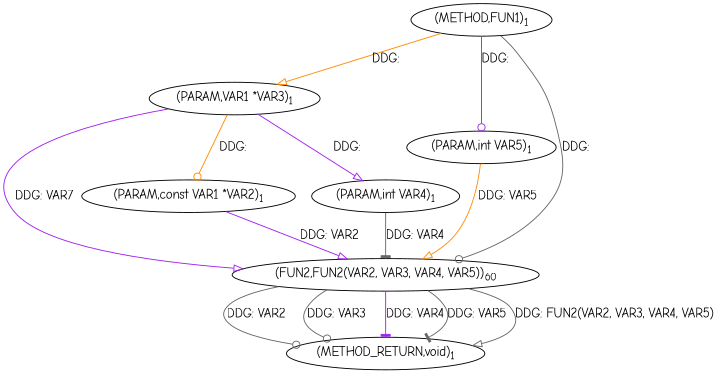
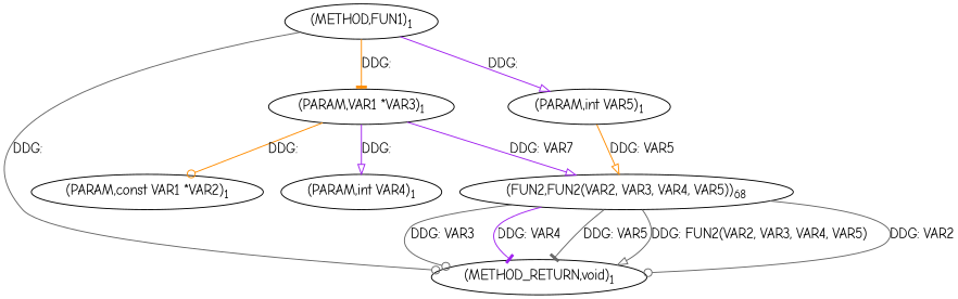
  digraph {
    fontname="Comic Neue"
    node [fontname="Comic Neue"]
    edge [arrowhead=odot color=gray40 fontname="Comic Neue"]
    n1 [label=<(METHOD,FUN1)<SUB>1</SUB>>]
    n2 [label=<(PARAM,VAR1 *VAR3)<SUB>1</SUB>>]
    n3 [label=<(PARAM,int VAR5)<SUB>1</SUB>>]
-   n4 [label=<(FUN2,FUN2(VAR2, VAR3, VAR4, VAR5))<SUB>60</SUB>>]
+   n4 [label=<(FUN2,FUN2(VAR2, VAR3, VAR4, VAR5))<SUB>68</SUB>>]
    n5 [label=<(PARAM,const VAR1 *VAR2)<SUB>1</SUB>>]
    n6 [label=<(PARAM,int VAR4)<SUB>1</SUB>>]
    n7 [label=<(METHOD_RETURN,void)<SUB>1</SUB>>]
-   n1 -> n2 [arrowhead=onormal color=darkorange label="DDG: "]
-   n1 -> n3 [color=purple label="DDG: "]
-   n1 -> n4 [label="DDG: "]
+   n1 -> n2 [arrowhead=tee color=darkorange label="DDG: "]
+   n1 -> n3 [arrowhead=onormal color=purple label="DDG: "]
+   n1 -> n7 [label="DDG: "]
    n2 -> n4 [arrowhead=onormal color=purple label="DDG: VAR7"]
    n2 -> n5 [color=darkorange label="DDG: "]
    n2 -> n6 [arrowhead=onormal color=purple label="DDG: "]
    n3 -> n4 [arrowhead=onormal color=darkorange label="DDG: VAR5"]
    n4 -> n7 [label="DDG: VAR2"]
    n4 -> n7 [label="DDG: VAR3"]
    n4 -> n7 [arrowhead=tee color=purple label="DDG: VAR4"]
    n4 -> n7 [arrowhead=tee label="DDG: VAR5"]
    n4 -> n7 [arrowhead=onormal label="DDG: FUN2(VAR2, VAR3, VAR4, VAR5)"]
-   n5 -> n4 [arrowhead=onormal color=purple label="DDG: VAR2"]
-   n6 -> n4 [arrowhead=tee label="DDG: VAR4"]
  }
